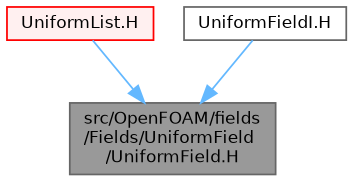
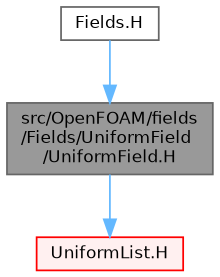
  digraph {
    node [fontname=Helvetica fontsize=10 shape=box style=filled]
    edge [color=steelblue1 fontname=Helvetica fontsize=10 labelfontname=Helvetica labelfontsize=10 style=solid]
    n1 [color=gray40 fillcolor=grey60 fontcolor=black height=0.2 label="src/OpenFOAM/fields\l/Fields/UniformField\l/UniformField.H" width=0.4]
    n2 [color=red fillcolor="#FFF0F0" height=0.2 label="UniformList.H" width=0.4]
-   n3 [color=grey40 fillcolor=white height=0.2 label="UniformFieldI.H" width=0.4]
-   n2 -> n1
+   n3 [color=grey40 fillcolor=white height=0.2 label="Fields.H" width=0.4]
+   n1 -> n2
    n3 -> n1
  }
